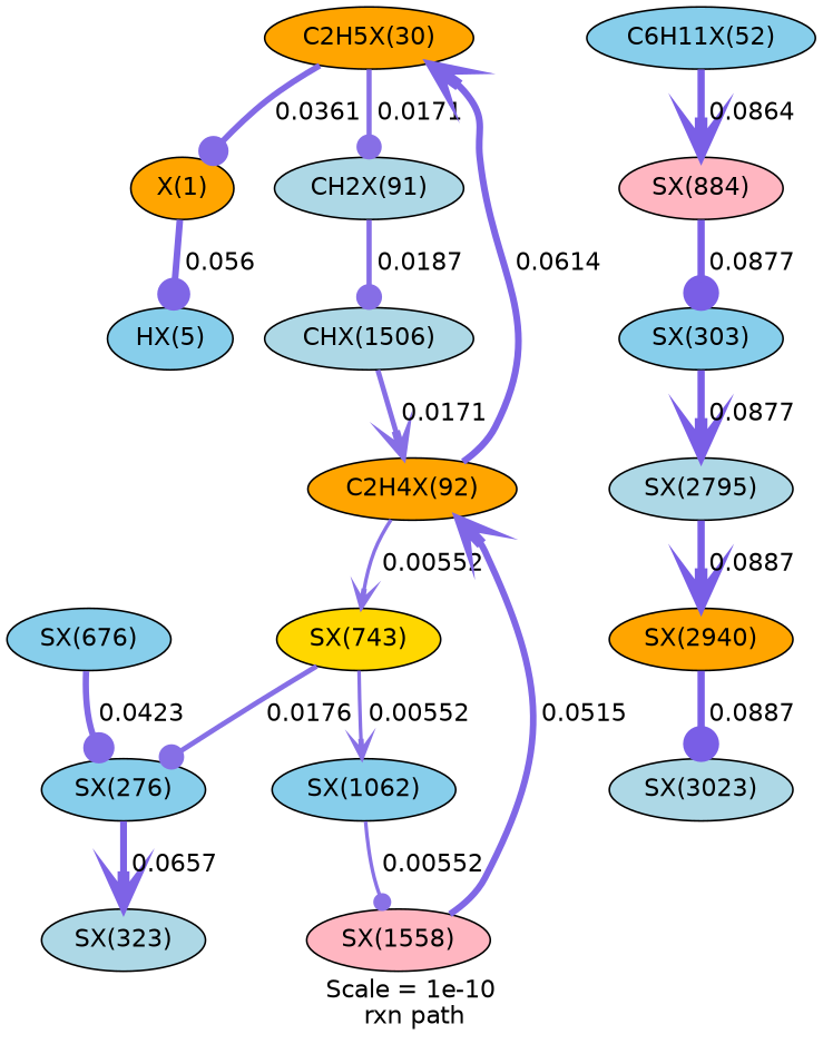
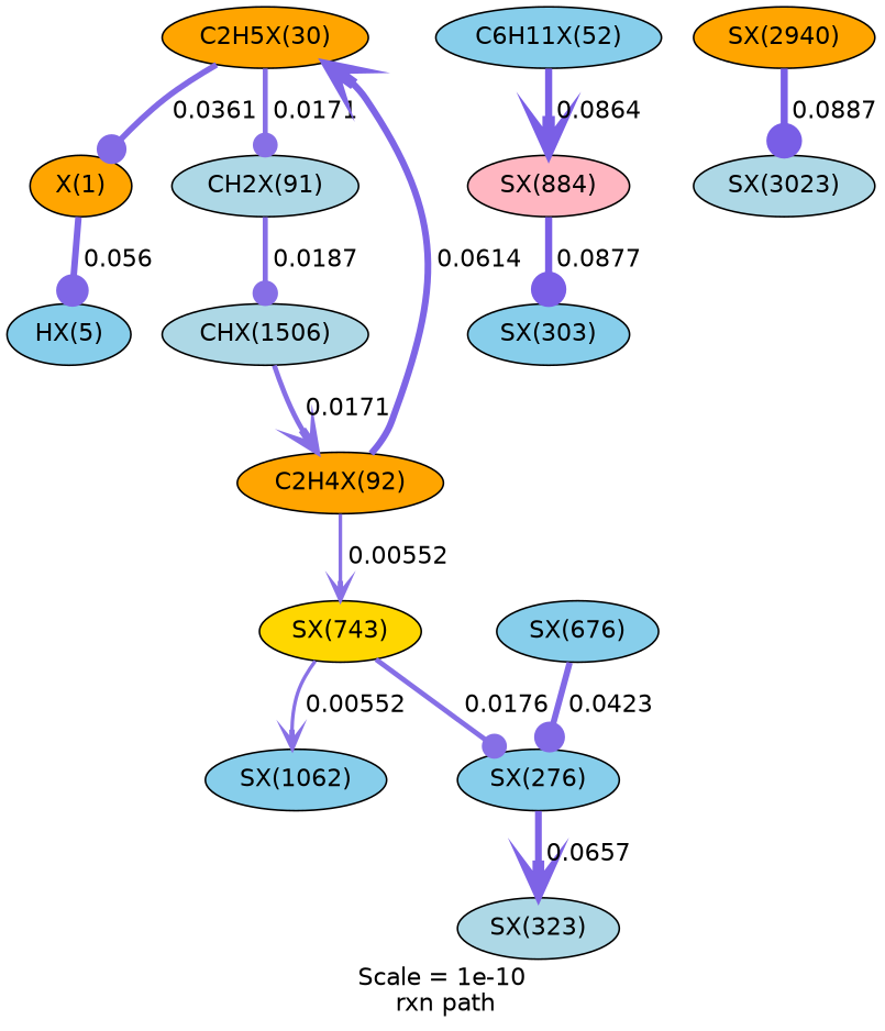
  digraph {
    fontname=Helvetica
    label="Scale = 1e-10\l rxn path"
    node [fillcolor=skyblue fontname=Helvetica style=filled]
    edge [arrowhead=dot arrowsize=1.04 color="0.7, 0.506, 0.9" fontname=Helvetica style="setlinewidth(2.07)"]
    n1 [fillcolor=orange label="X(1)"]
    n2 [label="HX(5)"]
    n3 [fillcolor=orange label="C2H5X(30)"]
    n4 [fillcolor=lightblue label="CH2X(91)"]
    n5 [fillcolor=lightblue label="CHX(1506)"]
    n6 [fillcolor=orange label="C2H4X(92)"]
    n7 [fillcolor=gold label="SX(743)"]
    n8 [label="SX(276)"]
    n9 [label="SX(1062)"]
    n10 [label="SX(676)"]
    n11 [fillcolor=lightblue label="SX(323)"]
    n12 [label="C6H11X(52)"]
    n13 [fillcolor=lightpink label="SX(884)"]
-   n14 [fillcolor=lightpink label="SX(1558)"]
    n15 [label="SX(303)"]
-   n16 [fillcolor=lightblue label="SX(2795)"]
    n17 [fillcolor=orange label="SX(2940)"]
    n18 [fillcolor=lightblue label="SX(3023)"]
    n1 -> n2 [arrowsize=1.91 color="0.7, 0.556, 0.9" label=" 0.056" style="setlinewidth(3.82)"]
    n3 -> n1 [arrowsize=1.75 color="0.7, 0.536, 0.9" label=" 0.0361" style="setlinewidth(3.49)"]
    n3 -> n4 [arrowsize=1.46 color="0.7, 0.517, 0.9" label=" 0.0171" style="setlinewidth(2.93)"]
    n4 -> n5 [arrowsize=1.5 color="0.7, 0.519, 0.9" label=" 0.0187" style="setlinewidth(2.99)"]
    n5 -> n6 [arrowhead=vee arrowsize=1.46 color="0.7, 0.517, 0.9" label=" 0.0171" style="setlinewidth(2.93)"]
    n6 -> n3 [arrowhead=vee arrowsize=1.95 color="0.7, 0.561, 0.9" label=" 0.0614" style="setlinewidth(3.89)"]
    n6 -> n7 [arrowhead=vee label=" 0.00552"]
    n7 -> n8 [arrowsize=1.47 color="0.7, 0.518, 0.9" label=" 0.0176" style="setlinewidth(2.95)"]
    n7 -> n9 [arrowhead=vee label=" 0.00552"]
    n8 -> n11 [arrowhead=vee arrowsize=1.97 color="0.7, 0.566, 0.9" label=" 0.0657" style="setlinewidth(3.94)"]
-   n9 -> n14 [label=" 0.00552"]
    n10 -> n8 [arrowsize=1.81 color="0.7, 0.542, 0.9" label=" 0.0423" style="setlinewidth(3.61)"]
    n12 -> n13 [arrowhead=vee arrowsize=2.08 color="0.7, 0.586, 0.9" label=" 0.0864" style="setlinewidth(4.15)"]
    n13 -> n15 [arrowsize=2.08 color="0.7, 0.588, 0.9" label=" 0.0877" style="setlinewidth(4.16)"]
-   n14 -> n6 [arrowhead=vee arrowsize=1.88 color="0.7, 0.551, 0.9" label=" 0.0515" style="setlinewidth(3.76)"]
-   n15 -> n16 [arrowhead=vee arrowsize=2.08 color="0.7, 0.588, 0.9" label=" 0.0877" style="setlinewidth(4.16)"]
-   n16 -> n17 [arrowhead=vee arrowsize=2.09 color="0.7, 0.589, 0.9" label=" 0.0887" style="setlinewidth(4.17)"]
    n17 -> n18 [arrowsize=2.09 color="0.7, 0.589, 0.9" label=" 0.0887" style="setlinewidth(4.17)"]
  }
